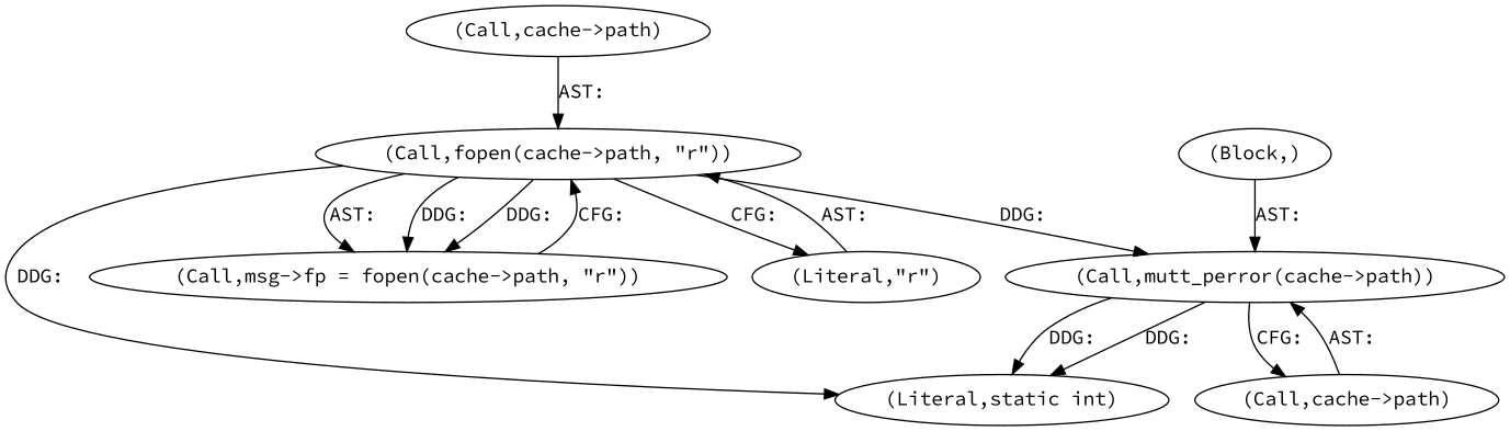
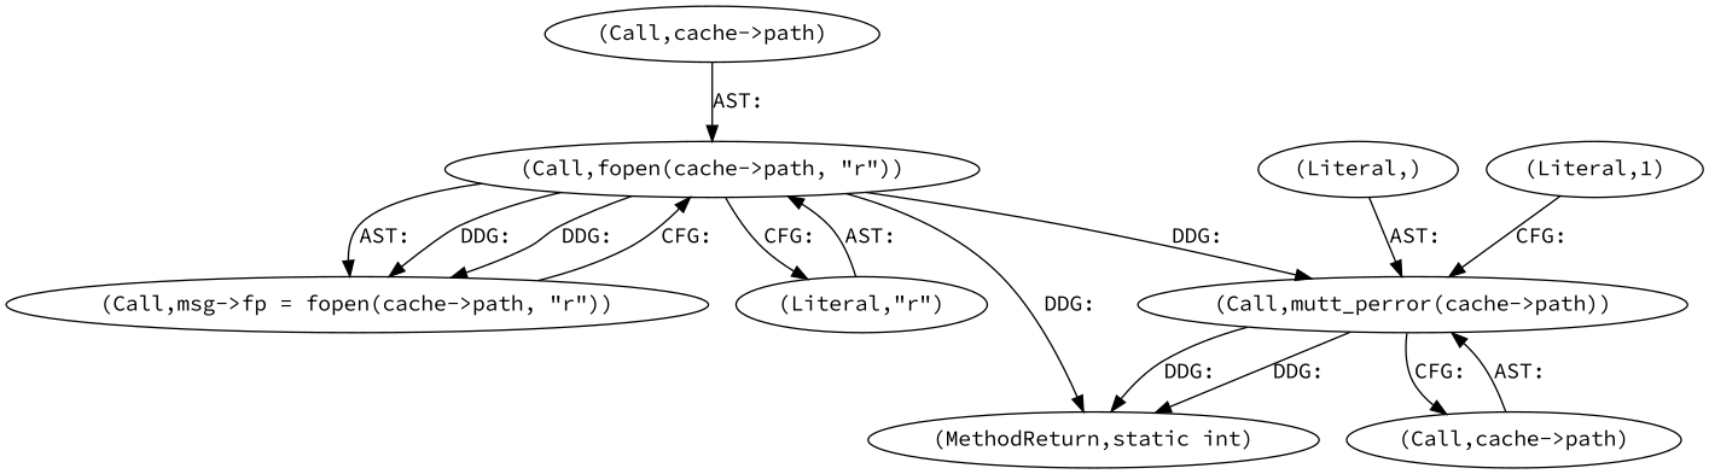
  digraph {
    fontname="Source Code Pro"
    node [fontname="Source Code Pro"]
    edge [fontname="Source Code Pro"]
    n1 [label="(Call,mutt_perror(cache->path))"]
-   n2 [label="(Literal,static int)"]
+   n2 [label="(MethodReturn,static int)"]
    n3 [label="(Call,cache->path)"]
-   n4 [label="(Block,)"]
+   n4 [label="(Literal,)"]
    n5 [label="(Call,fopen(cache->path, \"r\"))"]
    n6 [label="(Call,msg->fp = fopen(cache->path, \"r\"))"]
    n7 [label="(Literal,\"r\")"]
    n8 [label="(Call,cache->path)"]
+   n9 [label="(Literal,1)"]
    n1 -> n2 [label="DDG: "]
    n1 -> n2 [label="DDG: "]
    n1 -> n3 [label="CFG: "]
    n3 -> n1 [label="AST: "]
    n4 -> n1 [label="AST: "]
    n5 -> n1 [label="DDG: "]
    n5 -> n2 [label="DDG: "]
    n5 -> n6 [label="AST: "]
    n5 -> n6 [label="DDG: "]
    n5 -> n6 [label="DDG: "]
    n5 -> n7 [label="CFG: "]
    n6 -> n5 [label="CFG: "]
    n7 -> n5 [label="AST: "]
    n8 -> n5 [label="AST: "]
+   n9 -> n1 [label="CFG: "]
  }
